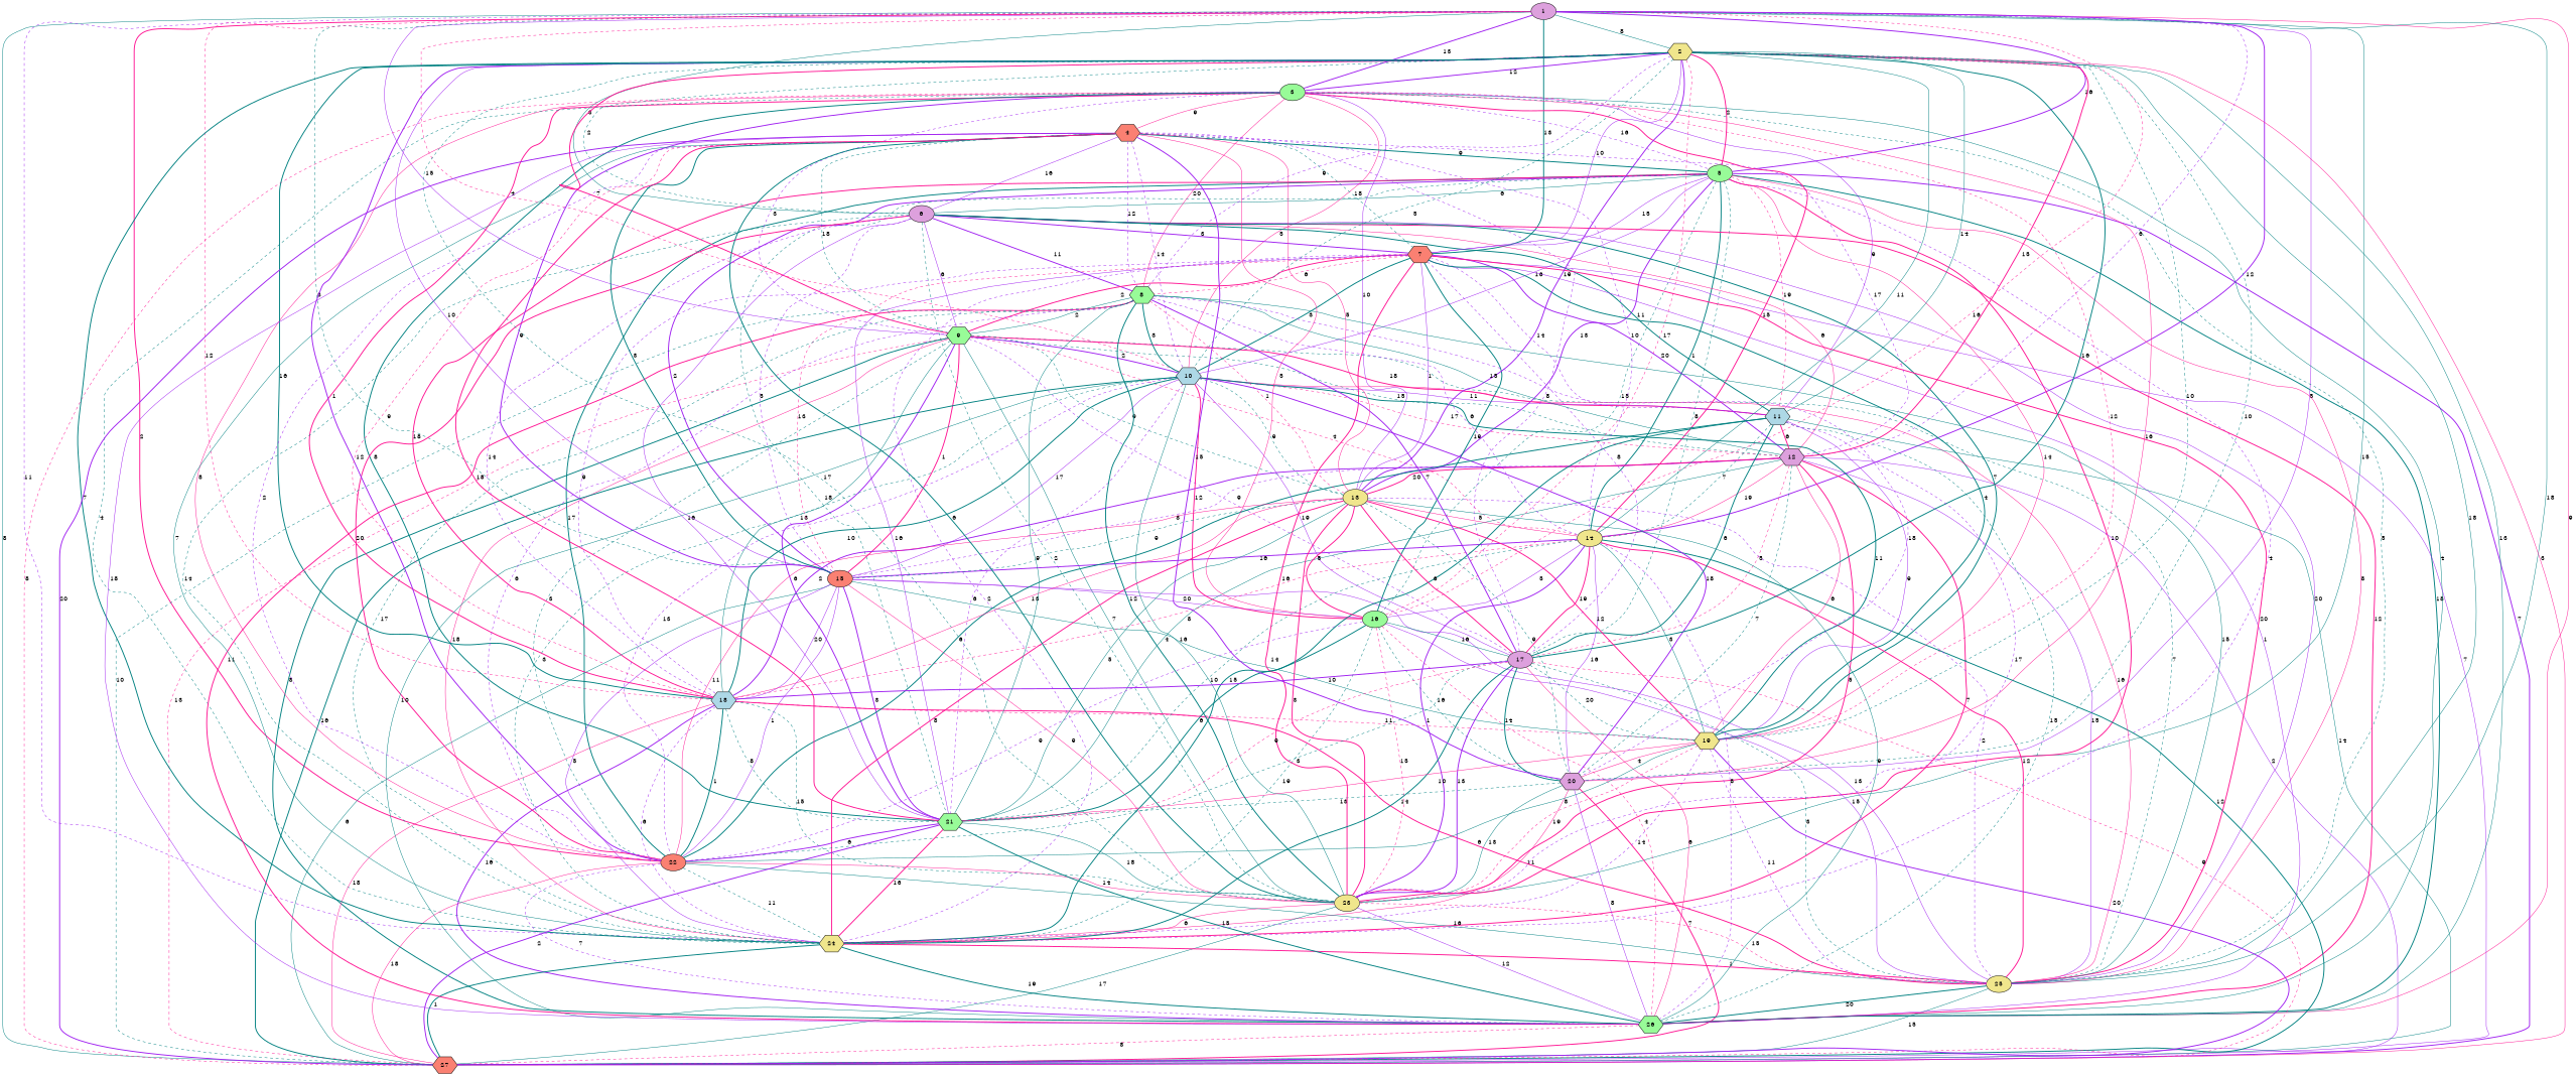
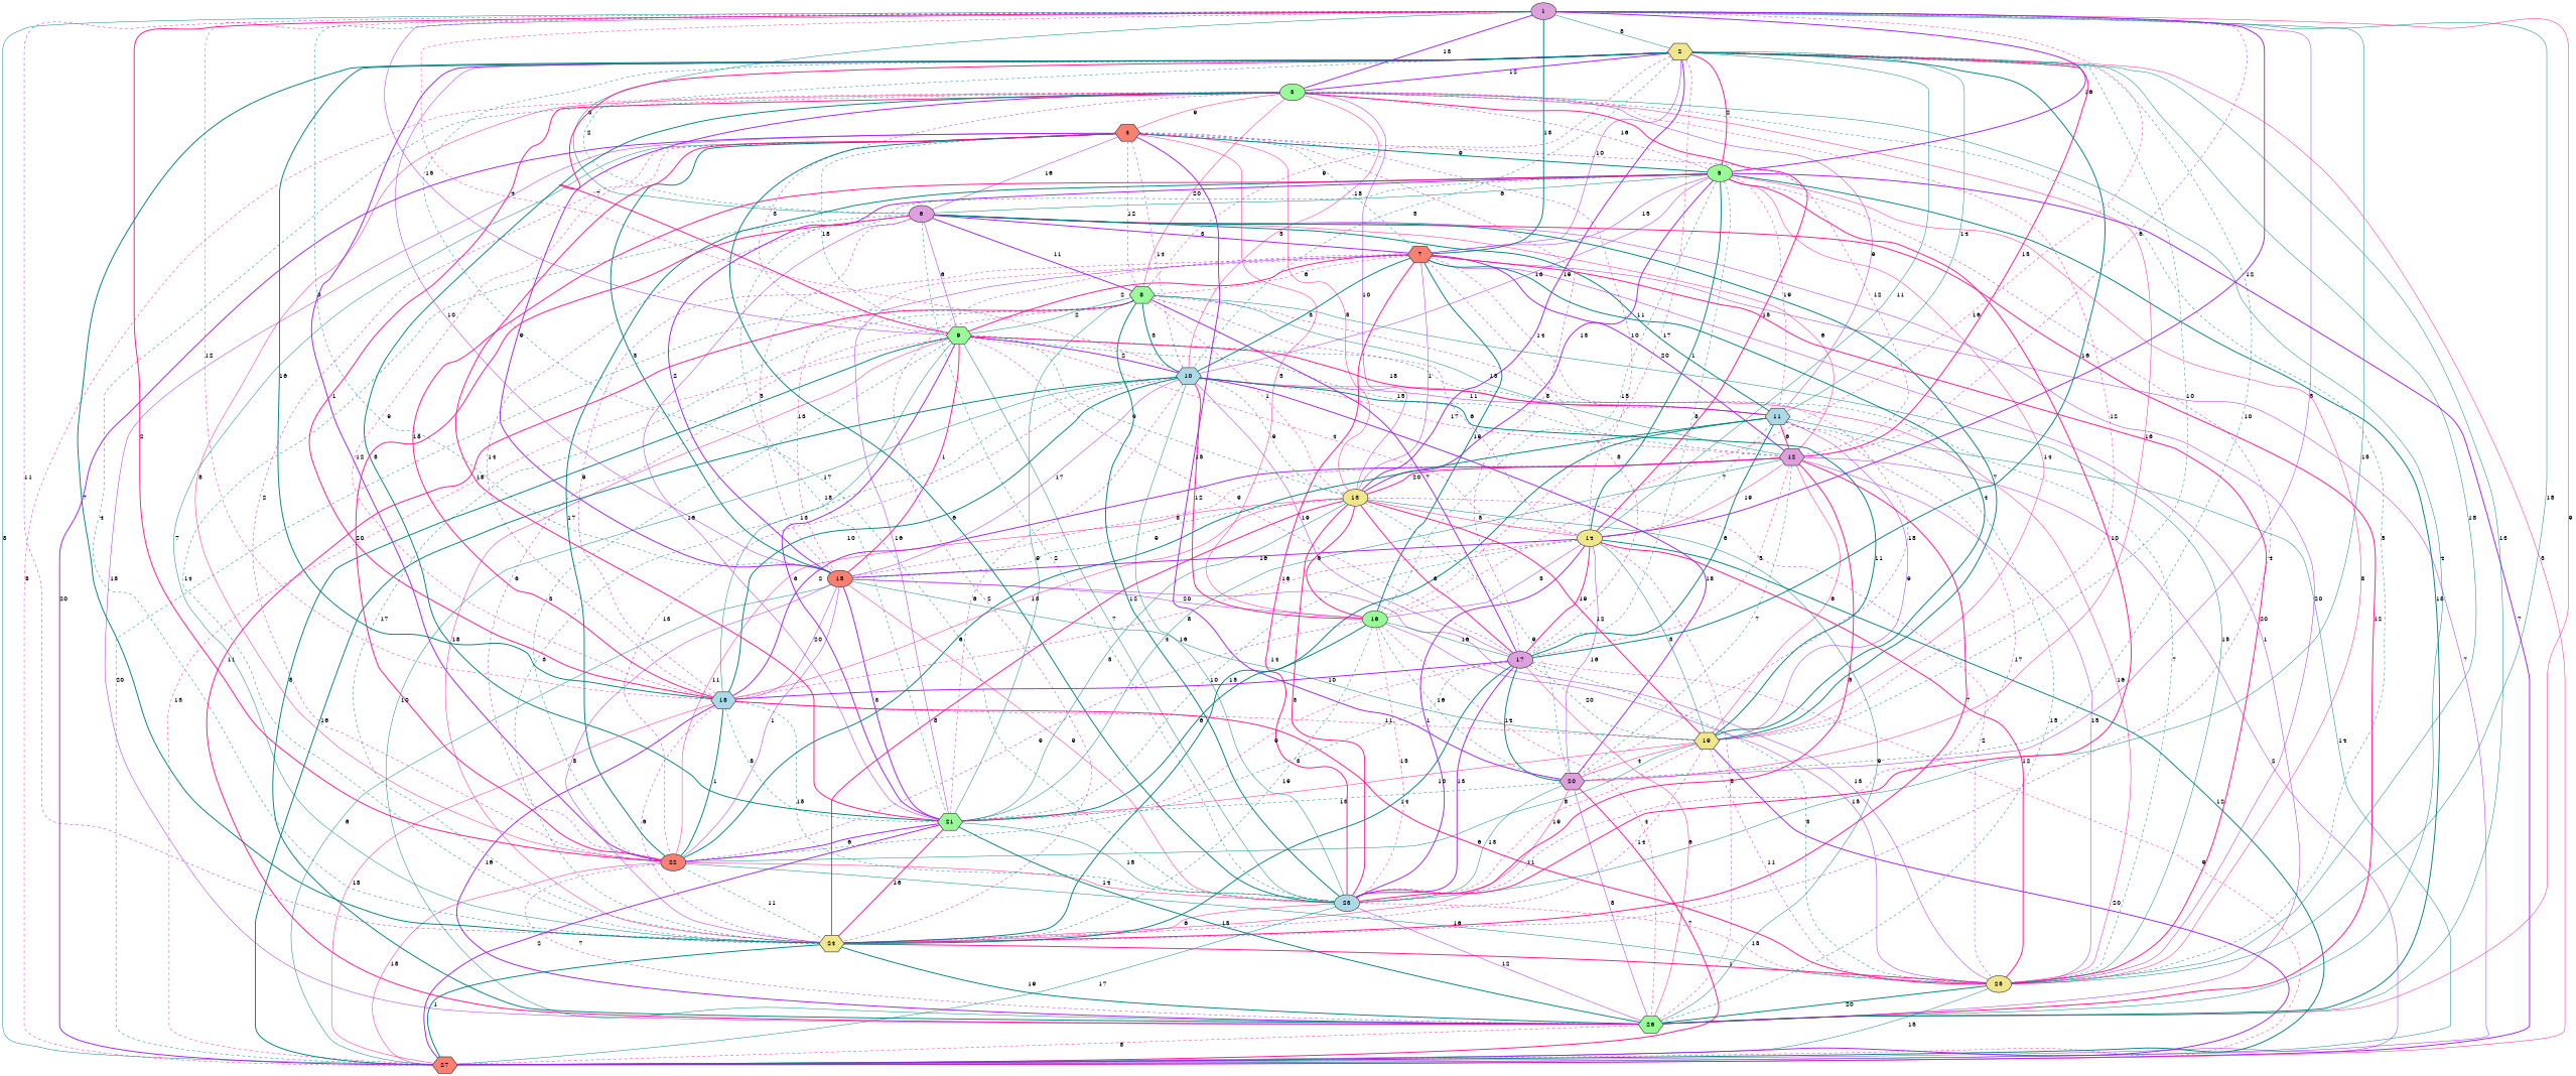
  graph {
    node [fillcolor=palegreen shape=hexagon style=filled]
    edge [color=teal style=bold]
    1 [fillcolor=plum shape=ellipse]
    27 [fillcolor=salmon]
    26
    9
    5 [shape=ellipse]
    12 [fillcolor=plum]
    3 [shape=ellipse]
    20 [fillcolor=plum]
    22 [fillcolor=salmon shape=ellipse]
    15 [fillcolor=salmon shape=ellipse]
    25 [fillcolor=khaki shape=ellipse]
-   23 [fillcolor=khaki shape=ellipse]
+   23 [fillcolor=lightblue shape=ellipse]
    18 [fillcolor=lightblue]
    24 [fillcolor=khaki]
    16 [shape=ellipse]
    6 [fillcolor=plum shape=ellipse]
    14 [fillcolor=khaki shape=ellipse]
    7 [fillcolor=salmon]
    10 [fillcolor=lightblue]
    2 [fillcolor=khaki]
    11 [fillcolor=lightblue]
    13 [fillcolor=khaki shape=ellipse]
    17 [fillcolor=plum shape=ellipse]
    21
    19 [fillcolor=khaki]
    8
    4 [fillcolor=salmon]
    1 -- 27 [label=8 style=solid]
    1 -- 26 [color=deeppink label=9 style=solid]
    1 -- 9 [color=purple label=15 style=solid]
    1 -- 5 [color=purple label=16]
    1 -- 12 [color=purple label=6 style=dashed]
    1 -- 3 [color=purple label=13]
    1 -- 20 [color=purple label=5 style=solid]
    1 -- 22 [color=deeppink label=2]
    1 -- 15 [label=3 style=dashed]
    1 -- 25 [label=18 style=solid]
    1 -- 23 [label=15 style=solid]
    1 -- 18 [color=deeppink label=12 style=dashed]
    1 -- 24 [color=purple label=11 style=dashed]
    1 -- 16 [color=deeppink label=16 style=dashed]
    1 -- 6 [label=3 style=solid]
    1 -- 14 [color=purple label=12]
    1 -- 7 [label=13]
    1 -- 10 [color=deeppink label=4 style=dashed]
    1 -- 2 [label=8 style=solid]
    26 -- 27 [color=deeppink label=8 style=dashed]
    9 -- 27 [color=deeppink label=13 style=dashed]
    9 -- 26 [label=8]
    9 -- 12 [label=15 style=dashed]
    9 -- 22 [label=3 style=dashed]
    9 -- 15 [color=deeppink label=1]
    9 -- 25 [label=7 style=dashed]
    9 -- 23 [label=7 style=solid]
    9 -- 18 [label=13 style=solid]
    9 -- 24 [color=deeppink label=18 style=solid]
    9 -- 14 [color=deeppink label=4 style=dashed]
    9 -- 10 [color=purple label=2]
    9 -- 11 [color=deeppink label=18]
    9 -- 13 [label=9 style=dashed]
    9 -- 17 [color=purple label=9 style=dashed]
    9 -- 21 [color=purple label=6]
    5 -- 27 [color=purple label=7]
    5 -- 26 [label=18]
    5 -- 22 [label=17]
    5 -- 15 [color=purple label=2]
    5 -- 25 [color=deeppink label=8 style=solid]
    5 -- 23 [color=deeppink label=10]
    5 -- 18 [color=deeppink label=18]
    5 -- 24 [color=purple label=4 style=dashed]
    5 -- 16 [label=15 style=dashed]
    5 -- 6 [label=6 style=solid]
    5 -- 14 [label=1]
    5 -- 7 [color=purple label=15 style=solid]
    5 -- 10 [color=purple label=16 style=solid]
    5 -- 11 [color=deeppink label=19 style=dashed]
    5 -- 13 [color=purple label=13]
    5 -- 17 [label=8 style=dashed]
    5 -- 21 [label=18 style=dashed]
    5 -- 19 [color=deeppink label=14 style=solid]
    12 -- 27 [color=purple label=2 style=solid]
    12 -- 20 [label=7 style=dashed]
    12 -- 15 [color=purple label=8 style=dashed]
    12 -- 25 [color=purple label=15 style=solid]
    12 -- 23 [color=deeppink label=5]
    12 -- 18 [color=purple label=2]
    12 -- 24 [color=deeppink label=7]
    12 -- 14 [color=deeppink label=19 style=solid]
    12 -- 13 [color=deeppink label=20]
    12 -- 17 [color=deeppink label=5 style=dashed]
    12 -- 21 [label=4 style=solid]
    12 -- 19 [color=deeppink label=6 style=solid]
    3 -- 27 [color=deeppink label=8 style=dashed]
    3 -- 26 [label=4 style=solid]
    3 -- 9 [color=purple label=3 style=dashed]
    3 -- 5 [color=purple label=16 style=dashed]
    3 -- 20 [color=deeppink label=16 style=solid]
    3 -- 22 [color=deeppink label=8 style=solid]
    3 -- 15 [color=purple label=9]
    3 -- 25 [label=5 style=dashed]
    3 -- 18 [color=deeppink label=1]
    3 -- 24 [label=4 style=dashed]
    3 -- 14 [color=deeppink label=15]
    3 -- 10 [color=deeppink label=5 style=solid]
    3 -- 11 [color=purple label=9 style=solid]
    3 -- 13 [color=purple label=10 style=solid]
    3 -- 21 [label=8]
    3 -- 19 [color=deeppink label=12 style=dashed]
    3 -- 8 [color=deeppink label=20 style=solid]
    3 -- 4 [color=deeppink label=9 style=solid]
    20 -- 27 [color=deeppink label=7]
    20 -- 26 [color=purple label=8 style=solid]
    20 -- 23 [label=13 style=solid]
    20 -- 24 [color=deeppink label=11 style=solid]
    20 -- 21 [label=13 style=dashed]
    22 -- 27 [color=deeppink label=18 style=solid]
    22 -- 26 [color=purple label=7 style=dashed]
    22 -- 25 [label=16 style=solid]
    22 -- 23 [color=deeppink label=14 style=solid]
    22 -- 24 [label=11 style=dashed]
    15 -- 27 [label=6 style=solid]
    15 -- 22 [color=purple label=1 style=solid]
    15 -- 25 [color=purple label=13 style=solid]
    15 -- 23 [color=deeppink label=9 style=solid]
    15 -- 18 [color=purple label=20 style=solid]
    15 -- 24 [color=purple label=5 style=solid]
    15 -- 16 [color=purple label=20 style=solid]
    15 -- 21 [color=purple label=3]
    15 -- 19 [label=14 style=solid]
    25 -- 27 [label=15 style=solid]
    25 -- 26 [label=20]
    23 -- 27 [label=17 style=solid]
    23 -- 26 [color=purple label=12 style=solid]
    23 -- 25 [color=deeppink label=15 style=dashed]
    23 -- 24 [color=deeppink label=6 style=solid]
    18 -- 27 [color=deeppink label=18 style=solid]
    18 -- 26 [color=purple label=16]
    18 -- 22 [label=1]
    18 -- 25 [color=deeppink label=6]
    18 -- 23 [label=15 style=dashed]
    18 -- 24 [color=purple label=6 style=dashed]
    18 -- 21 [label=8 style=dashed]
    18 -- 19 [color=deeppink label=11 style=dashed]
    24 -- 27 [label=1]
    24 -- 26 [label=19]
    24 -- 25 [color=deeppink label=1]
    16 -- 26 [color=deeppink label=4 style=dashed]
    16 -- 20 [label=16 style=dashed]
    16 -- 22 [color=purple label=9 style=dashed]
    16 -- 25 [color=purple label=15 style=solid]
    16 -- 23 [color=deeppink label=15 style=dashed]
    16 -- 24 [label=19 style=dashed]
    16 -- 17 [label=16 style=solid]
    16 -- 21 [label=6]
    6 -- 26 [color=deeppink label=12]
    6 -- 9 [color=purple label=6 style=solid]
    6 -- 12 [color=deeppink label=6 style=solid]
    6 -- 22 [color=deeppink label=20]
    6 -- 15 [color=purple label=5 style=dashed]
    6 -- 25 [color=purple label=20 style=solid]
    6 -- 23 [label=2 style=dashed]
    6 -- 18 [color=purple label=14 style=dashed]
    6 -- 24 [label=14 style=dashed]
    6 -- 7 [color=purple label=3]
    6 -- 11 [label=11]
    6 -- 21 [color=purple label=16 style=solid]
    6 -- 19 [label=7]
    6 -- 8 [color=purple label=11]
    14 -- 27 [label=12]
    14 -- 26 [color=purple label=8 style=dashed]
    14 -- 20 [color=purple label=16 style=solid]
    14 -- 15 [color=purple label=16]
    14 -- 25 [color=deeppink label=12]
    14 -- 23 [color=purple label=1]
    14 -- 18 [color=deeppink label=8 style=dashed]
    14 -- 16 [color=purple label=5 style=solid]
    14 -- 17 [color=deeppink label=19]
    14 -- 21 [label=10 style=dashed]
    14 -- 19 [label=3 style=solid]
    7 -- 27 [color=purple label=7 style=solid]
    7 -- 26 [color=purple label=1 style=solid]
    7 -- 9 [color=deeppink label=2]
    7 -- 12 [color=purple label=20]
    7 -- 15 [color=deeppink label=13 style=dashed]
    7 -- 25 [color=deeppink label=20]
    7 -- 23 [color=deeppink label=16]
    7 -- 18 [color=purple label=9 style=dashed]
    7 -- 24 [color=purple label=2 style=dashed]
    7 -- 16 [label=19]
    7 -- 10 [label=3]
    7 -- 11 [color=purple label=14 style=dashed]
    7 -- 13 [color=purple label=1 style=solid]
    7 -- 17 [color=purple label=8 style=dashed]
    7 -- 21 [color=purple label=16 style=solid]
    7 -- 19 [label=4]
    7 -- 8 [color=deeppink label=6 style=dashed]
    10 -- 27 [label=16]
    10 -- 26 [label=10 style=solid]
    10 -- 12 [color=deeppink label=17 style=dashed]
    10 -- 20 [color=purple label=18]
    10 -- 22 [color=purple label=13 style=dashed]
    10 -- 15 [color=purple label=17 style=solid]
    10 -- 25 [color=deeppink label=16 style=solid]
    10 -- 23 [label=16 style=solid]
    10 -- 18 [label=10]
    10 -- 24 [label=3 style=dashed]
    10 -- 16 [color=deeppink label=12]
    10 -- 11 [color=purple label=11 style=solid]
    10 -- 13 [label=9 style=dashed]
    10 -- 17 [color=purple label=19 style=solid]
    10 -- 21 [color=purple label=6 style=dashed]
    10 -- 19 [label=11]
    2 -- 27 [color=deeppink label=3 style=solid]
    2 -- 26 [label=13 style=solid]
    2 -- 9 [color=deeppink label=7]
    2 -- 5 [color=deeppink label=2]
    2 -- 12 [color=deeppink label=15]
    2 -- 3 [color=purple label=12]
    2 -- 20 [label=10 style=dashed]
    2 -- 22 [color=purple label=12]
    2 -- 15 [color=purple label=10 style=solid]
    2 -- 25 [label=18 style=solid]
    2 -- 23 [label=17 style=dashed]
    2 -- 18 [label=16]
    2 -- 24 [label=7]
    2 -- 16 [color=deeppink label=17 style=dashed]
    2 -- 6 [label=2 style=dashed]
    2 -- 14 [label=11 style=solid]
    2 -- 7 [color=purple label=10 style=solid]
    2 -- 10 [label=5 style=dashed]
    2 -- 11 [label=14 style=solid]
    2 -- 13 [color=purple label=19]
    2 -- 17 [label=16]
    2 -- 19 [label=10 style=dashed]
    2 -- 8 [color=purple label=9 style=dashed]
    11 -- 27 [label=14 style=solid]
    11 -- 26 [label=15 style=dashed]
    11 -- 12 [color=deeppink label=6]
    11 -- 22 [label=6]
    11 -- 23 [color=purple label=17 style=dashed]
    11 -- 24 [label=15]
    11 -- 14 [label=7 style=dashed]
    11 -- 17 [label=6]
    11 -- 19 [color=purple label=9 style=solid]
    13 -- 26 [label=9 style=solid]
    13 -- 20 [label=9 style=dashed]
    13 -- 22 [color=deeppink label=11 style=solid]
    13 -- 15 [label=9 style=dashed]
    13 -- 25 [color=purple label=2 style=dashed]
    13 -- 23 [color=deeppink label=3]
    13 -- 18 [color=deeppink label=13 style=solid]
    13 -- 24 [color=deeppink label=8]
    13 -- 16 [color=deeppink label=5]
    13 -- 14 [color=deeppink label=5 style=solid]
    13 -- 17 [color=deeppink label=6]
    13 -- 21 [label=5 style=solid]
    13 -- 19 [color=deeppink label=12]
    17 -- 27 [color=deeppink label=9 style=dashed]
    17 -- 26 [color=deeppink label=6 style=solid]
    17 -- 20 [label=14]
    17 -- 22 [label=3 style=dashed]
    17 -- 25 [label=3 style=dashed]
    17 -- 23 [color=purple label=13]
    17 -- 18 [color=purple label=10]
    17 -- 24 [label=14]
    17 -- 21 [color=deeppink label=9 style=dashed]
    17 -- 19 [label=20 style=dashed]
    21 -- 27 [color=purple label=2]
    21 -- 26 [label=15]
    21 -- 22 [color=purple label=6]
    21 -- 23 [label=18 style=solid]
    21 -- 24 [color=deeppink label=16]
    19 -- 27 [color=purple label=20]
    19 -- 20 [color=deeppink label=4 style=solid]
    19 -- 22 [label=8 style=solid]
    19 -- 25 [color=purple label=11 style=dashed]
    19 -- 23 [color=deeppink label=19 style=dashed]
    19 -- 24 [color=purple label=14 style=dashed]
    19 -- 21 [color=deeppink label=10 style=solid]
-   8 -- 27 [label=10 style=dashed]
+   8 -- 27 [label=20 style=dashed]
    8 -- 26 [color=deeppink label=11]
    8 -- 9 [label=2 style=solid]
    8 -- 12 [label=15 style=solid]
    8 -- 20 [color=purple label=18 style=dashed]
    8 -- 22 [color=purple label=6 style=dashed]
    8 -- 25 [label=15 style=solid]
    8 -- 23 [label=12]
    8 -- 24 [label=17 style=dashed]
    8 -- 14 [color=purple label=6 style=dashed]
    8 -- 10 [label=3]
    8 -- 13 [color=deeppink label=1 style=dashed]
    8 -- 17 [color=purple label=7]
    8 -- 21 [label=9 style=solid]
    4 -- 27 [color=purple label=20]
    4 -- 26 [color=purple label=18 style=solid]
    4 -- 9 [label=18 style=dashed]
    4 -- 5 [label=9]
-   4 -- 12 [color=purple label=17 style=dashed]
+   4 -- 12 [color=purple label=12 style=dashed]
    4 -- 20 [color=purple label=15]
    4 -- 22 [color=purple label=2 style=dashed]
    4 -- 15 [label=3]
    4 -- 23 [label=6]
    4 -- 18 [color=deeppink label=9 style=dashed]
    4 -- 24 [label=7 style=solid]
    4 -- 16 [color=deeppink label=5 style=solid]
    4 -- 6 [color=purple label=16 style=solid]
    4 -- 14 [color=purple label=10 style=dashed]
    4 -- 7 [label=18 style=dashed]
    4 -- 10 [color=purple label=14 style=dashed]
    4 -- 13 [color=deeppink label=5 style=solid]
    4 -- 17 [color=purple label=8 style=dashed]
    4 -- 21 [color=deeppink label=18]
    4 -- 8 [color=purple label=12 style=dashed]
  }
